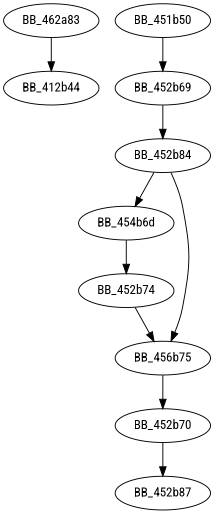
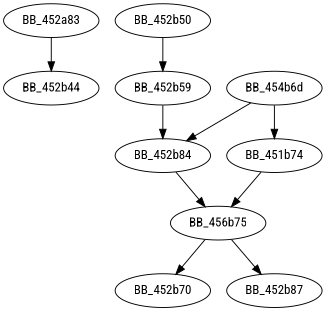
  digraph {
    fontname="Roboto Condensed"
    node [fontname="Roboto Condensed"]
    edge [fontname="Roboto Condensed"]
-   BB_452a83 [label=BB_462a83]
-   BB_452b44 [label=BB_412b44]
-   BB_452b50 [label=BB_451b50]
-   BB_452b59 [label=BB_452b69]
+   BB_452a83
+   BB_452b44
+   BB_452b50
+   BB_452b59
    n5 [label=BB_452b84]
    n6 [label=BB_454b6d]
    n7 [label=BB_456b75]
-   BB_452b74
+   BB_452b74 [label=BB_451b74]
    n9 [label=BB_452b70]
    BB_452b87
    BB_452a83 -> BB_452b44
    BB_452b50 -> BB_452b59
    BB_452b59 -> n5
-   n5 -> n6
+   n6 -> n5
    n5 -> n7
    n6 -> BB_452b74
    n7 -> n9
    BB_452b74 -> n7
-   n9 -> BB_452b87
+   n7 -> BB_452b87
  }
